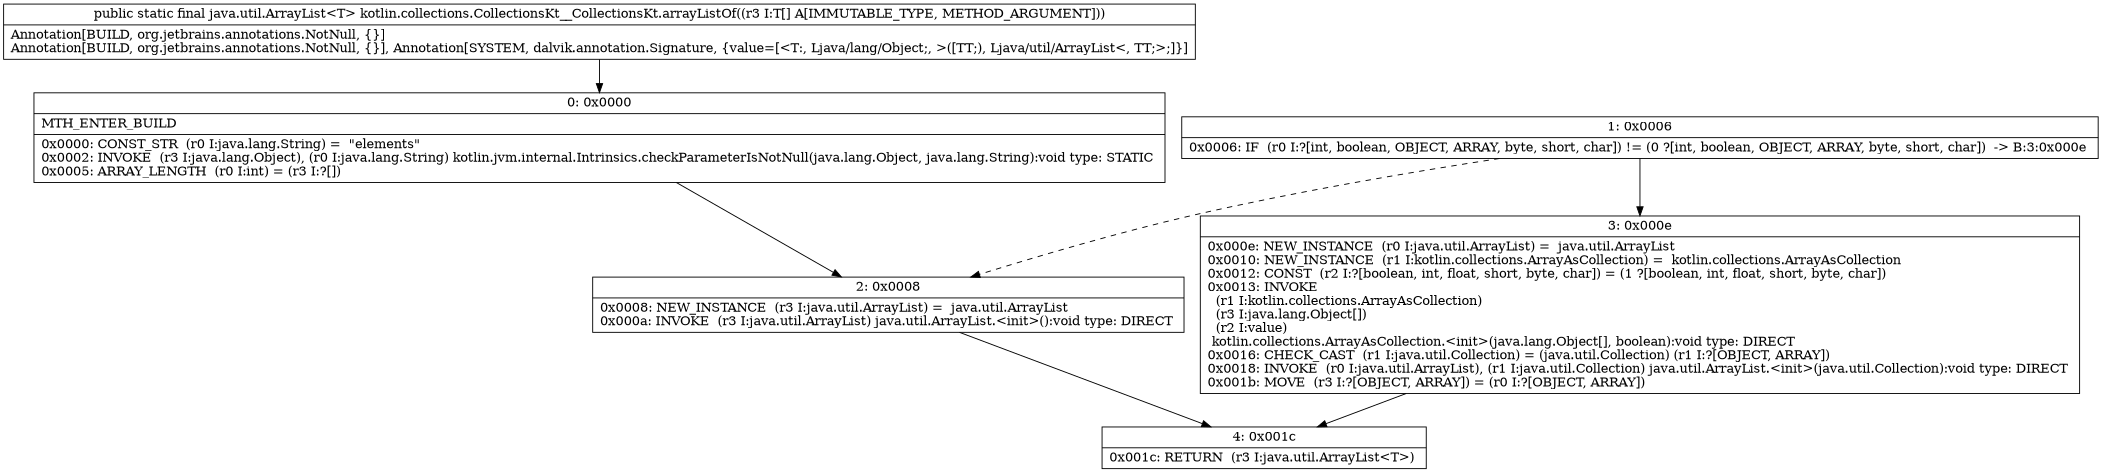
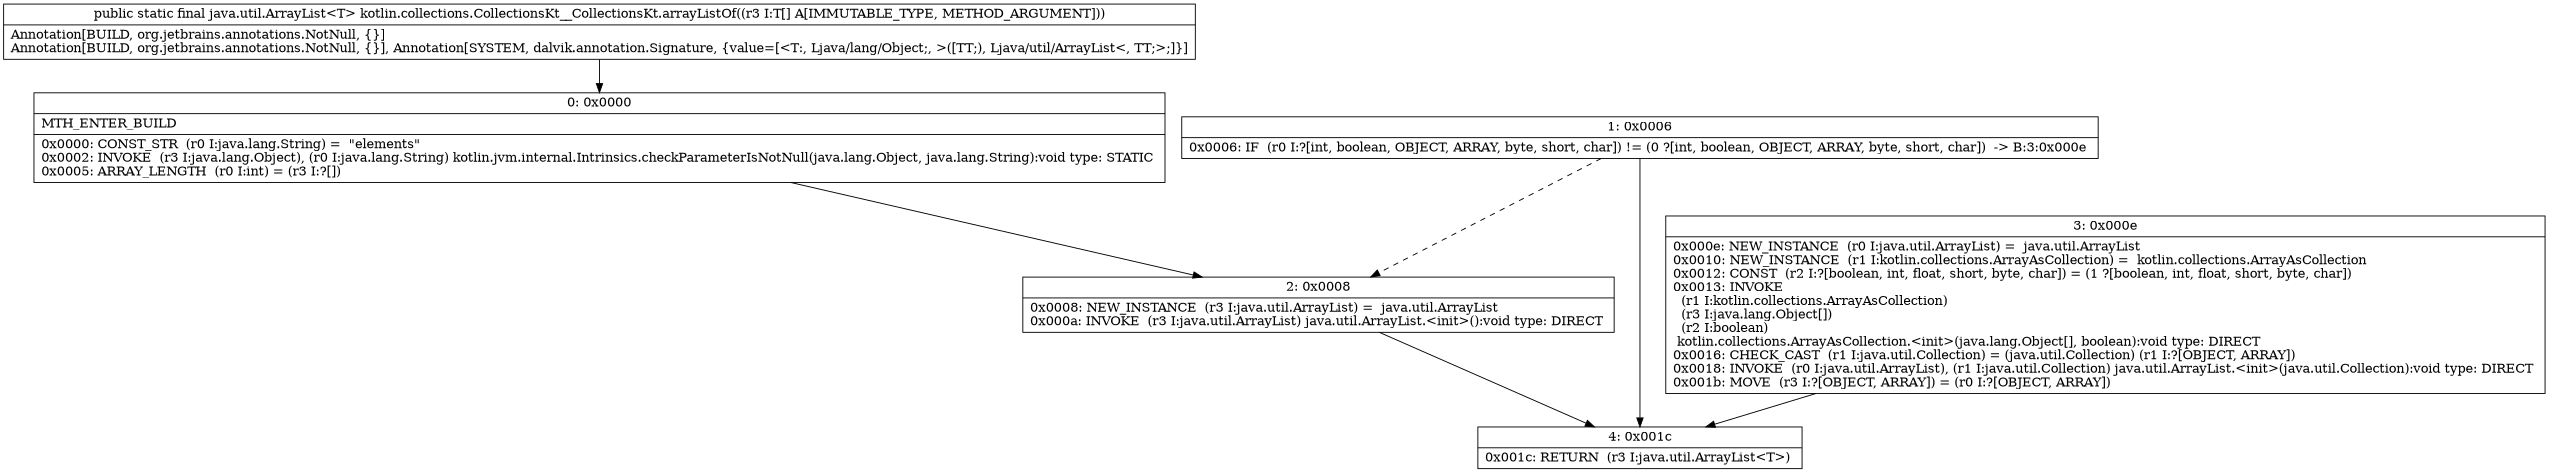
  digraph {
    node [shape=record]
    n1 [label="{0\:\ 0x0000|MTH_ENTER_BUILD\l|0x0000: CONST_STR  (r0 I:java.lang.String) =  \"elements\" \l0x0002: INVOKE  (r3 I:java.lang.Object), (r0 I:java.lang.String) kotlin.jvm.internal.Intrinsics.checkParameterIsNotNull(java.lang.Object, java.lang.String):void type: STATIC \l0x0005: ARRAY_LENGTH  (r0 I:int) = (r3 I:?[]) \l}"]
    n2 [label="{2\:\ 0x0008|0x0008: NEW_INSTANCE  (r3 I:java.util.ArrayList) =  java.util.ArrayList \l0x000a: INVOKE  (r3 I:java.util.ArrayList) java.util.ArrayList.\<init\>():void type: DIRECT \l}"]
    n3 [label="{1\:\ 0x0006|0x0006: IF  (r0 I:?[int, boolean, OBJECT, ARRAY, byte, short, char]) != (0 ?[int, boolean, OBJECT, ARRAY, byte, short, char])  \-\> B:3:0x000e \l}"]
-   n4 [label="{3\:\ 0x000e|0x000e: NEW_INSTANCE  (r0 I:java.util.ArrayList) =  java.util.ArrayList \l0x0010: NEW_INSTANCE  (r1 I:kotlin.collections.ArrayAsCollection) =  kotlin.collections.ArrayAsCollection \l0x0012: CONST  (r2 I:?[boolean, int, float, short, byte, char]) = (1 ?[boolean, int, float, short, byte, char]) \l0x0013: INVOKE  \l  (r1 I:kotlin.collections.ArrayAsCollection)\l  (r3 I:java.lang.Object[])\l  (r2 I:value)\l kotlin.collections.ArrayAsCollection.\<init\>(java.lang.Object[], boolean):void type: DIRECT \l0x0016: CHECK_CAST  (r1 I:java.util.Collection) = (java.util.Collection) (r1 I:?[OBJECT, ARRAY]) \l0x0018: INVOKE  (r0 I:java.util.ArrayList), (r1 I:java.util.Collection) java.util.ArrayList.\<init\>(java.util.Collection):void type: DIRECT \l0x001b: MOVE  (r3 I:?[OBJECT, ARRAY]) = (r0 I:?[OBJECT, ARRAY]) \l}"]
+   n4 [label="{3\:\ 0x000e|0x000e: NEW_INSTANCE  (r0 I:java.util.ArrayList) =  java.util.ArrayList \l0x0010: NEW_INSTANCE  (r1 I:kotlin.collections.ArrayAsCollection) =  kotlin.collections.ArrayAsCollection \l0x0012: CONST  (r2 I:?[boolean, int, float, short, byte, char]) = (1 ?[boolean, int, float, short, byte, char]) \l0x0013: INVOKE  \l  (r1 I:kotlin.collections.ArrayAsCollection)\l  (r3 I:java.lang.Object[])\l  (r2 I:boolean)\l kotlin.collections.ArrayAsCollection.\<init\>(java.lang.Object[], boolean):void type: DIRECT \l0x0016: CHECK_CAST  (r1 I:java.util.Collection) = (java.util.Collection) (r1 I:?[OBJECT, ARRAY]) \l0x0018: INVOKE  (r0 I:java.util.ArrayList), (r1 I:java.util.Collection) java.util.ArrayList.\<init\>(java.util.Collection):void type: DIRECT \l0x001b: MOVE  (r3 I:?[OBJECT, ARRAY]) = (r0 I:?[OBJECT, ARRAY]) \l}"]
    n5 [label="{4\:\ 0x001c|0x001c: RETURN  (r3 I:java.util.ArrayList\<T\>) \l}"]
    n6 [label="{public static final java.util.ArrayList\<T\> kotlin.collections.CollectionsKt__CollectionsKt.arrayListOf((r3 I:T[] A[IMMUTABLE_TYPE, METHOD_ARGUMENT]))  | Annotation[BUILD, org.jetbrains.annotations.NotNull, \{\}]\lAnnotation[BUILD, org.jetbrains.annotations.NotNull, \{\}], Annotation[SYSTEM, dalvik.annotation.Signature, \{value=[\<T:, Ljava\/lang\/Object;, \>([TT;), Ljava\/util\/ArrayList\<, TT;\>;]\}]\l}"]
    n1 -> n2
    n2 -> n5
    n3 -> n2 [style=dashed]
-   n3 -> n4
+   n3 -> n5
    n4 -> n5
    n6 -> n1
  }
